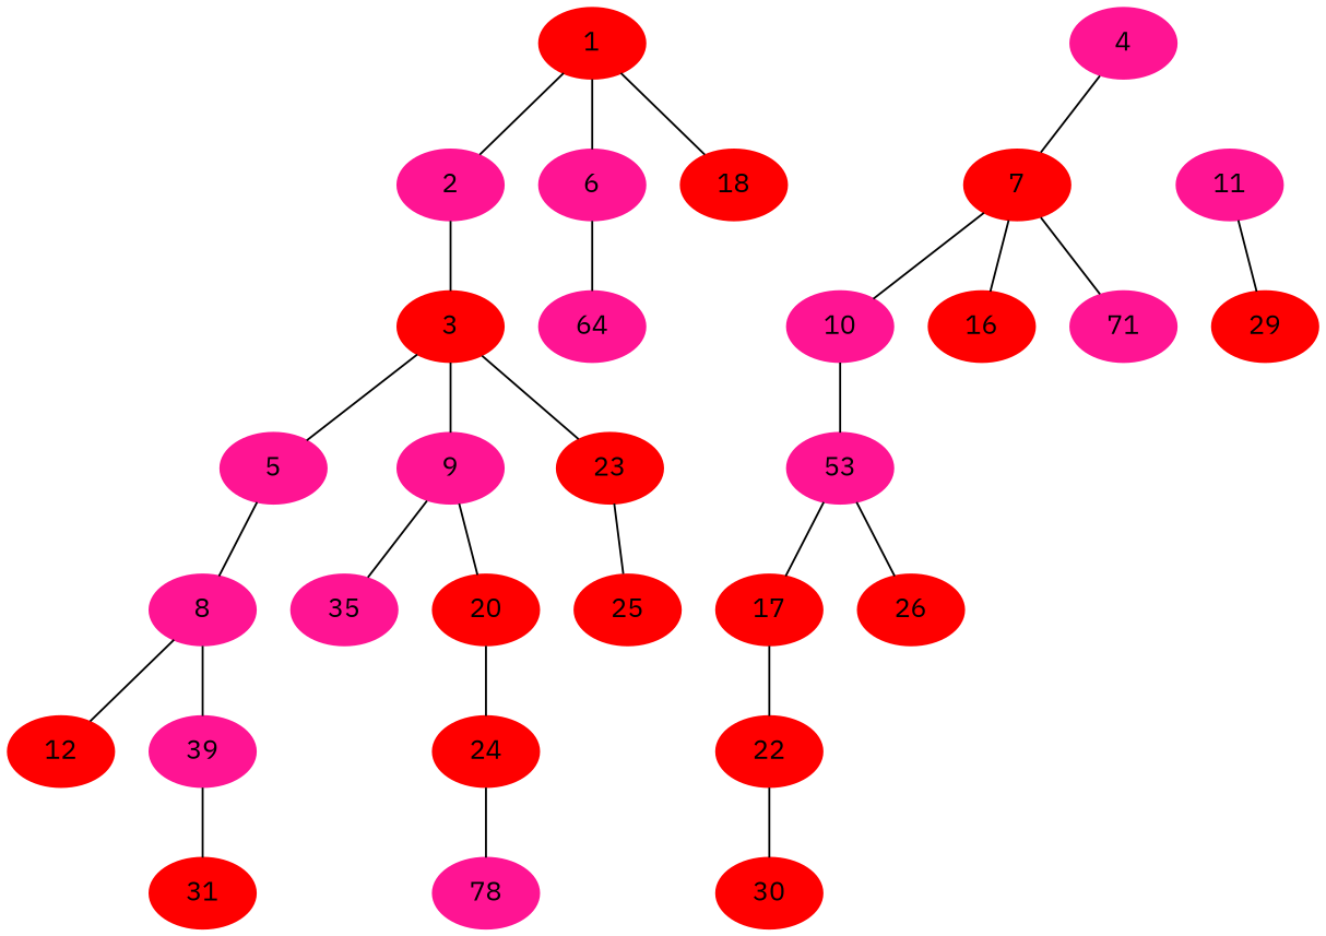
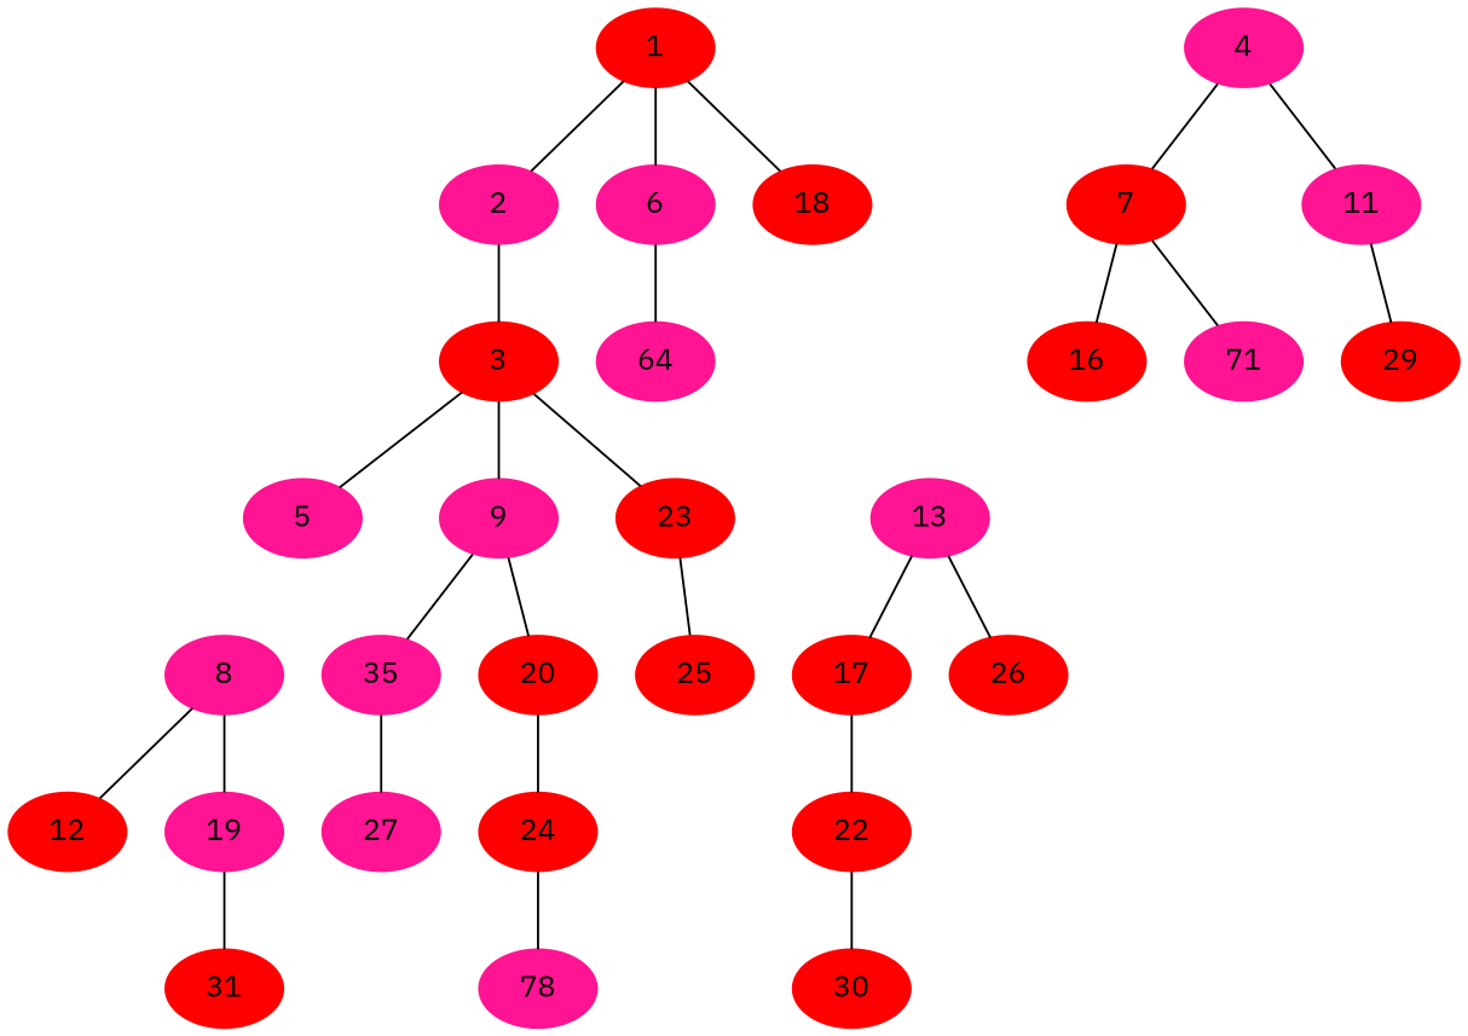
  graph {
    fontname="IBM Plex Sans"
    node [color=red fontname="IBM Plex Sans" style=filled]
    edge [fontname="IBM Plex Sans" weight=1.0]
    2 [color=deeppink]
    1
    6 [color=deeppink]
    18
    3
    n6 [color=deeppink label=64]
    5 [color=deeppink]
    9 [color=deeppink]
    23
    4 [color=deeppink]
    7
    11 [color=deeppink]
    8 [color=deeppink]
    n14 [color=deeppink label=35]
    20
    25
-   10 [color=deeppink]
    16
    n19 [color=deeppink label=71]
    29
    12
-   19 [color=deeppink label=39]
-   13 [color=deeppink label=53]
+   19 [color=deeppink]
+   13 [color=deeppink]
    31
+   27 [color=deeppink]
    24
    17
    26
    22
    30
    n31 [color=deeppink label=78]
    2 -- 3 [weight=2.0]
    1 -- 2
    1 -- 6
    1 -- 18
    6 -- n6
    3 -- 5
    3 -- 9
    3 -- 23
-   5 -- 8
    9 -- n14
    9 -- 20
    23 -- 25
    4 -- 7
-   7 -- 10
+   4 -- 11
    7 -- 16
    7 -- n19
    11 -- 29
    8 -- 12
    8 -- 19
+   n14 -- 27
    20 -- 24
-   10 -- 13
    19 -- 31
    13 -- 17
    13 -- 26
    24 -- n31
    17 -- 22
    22 -- 30
  }
